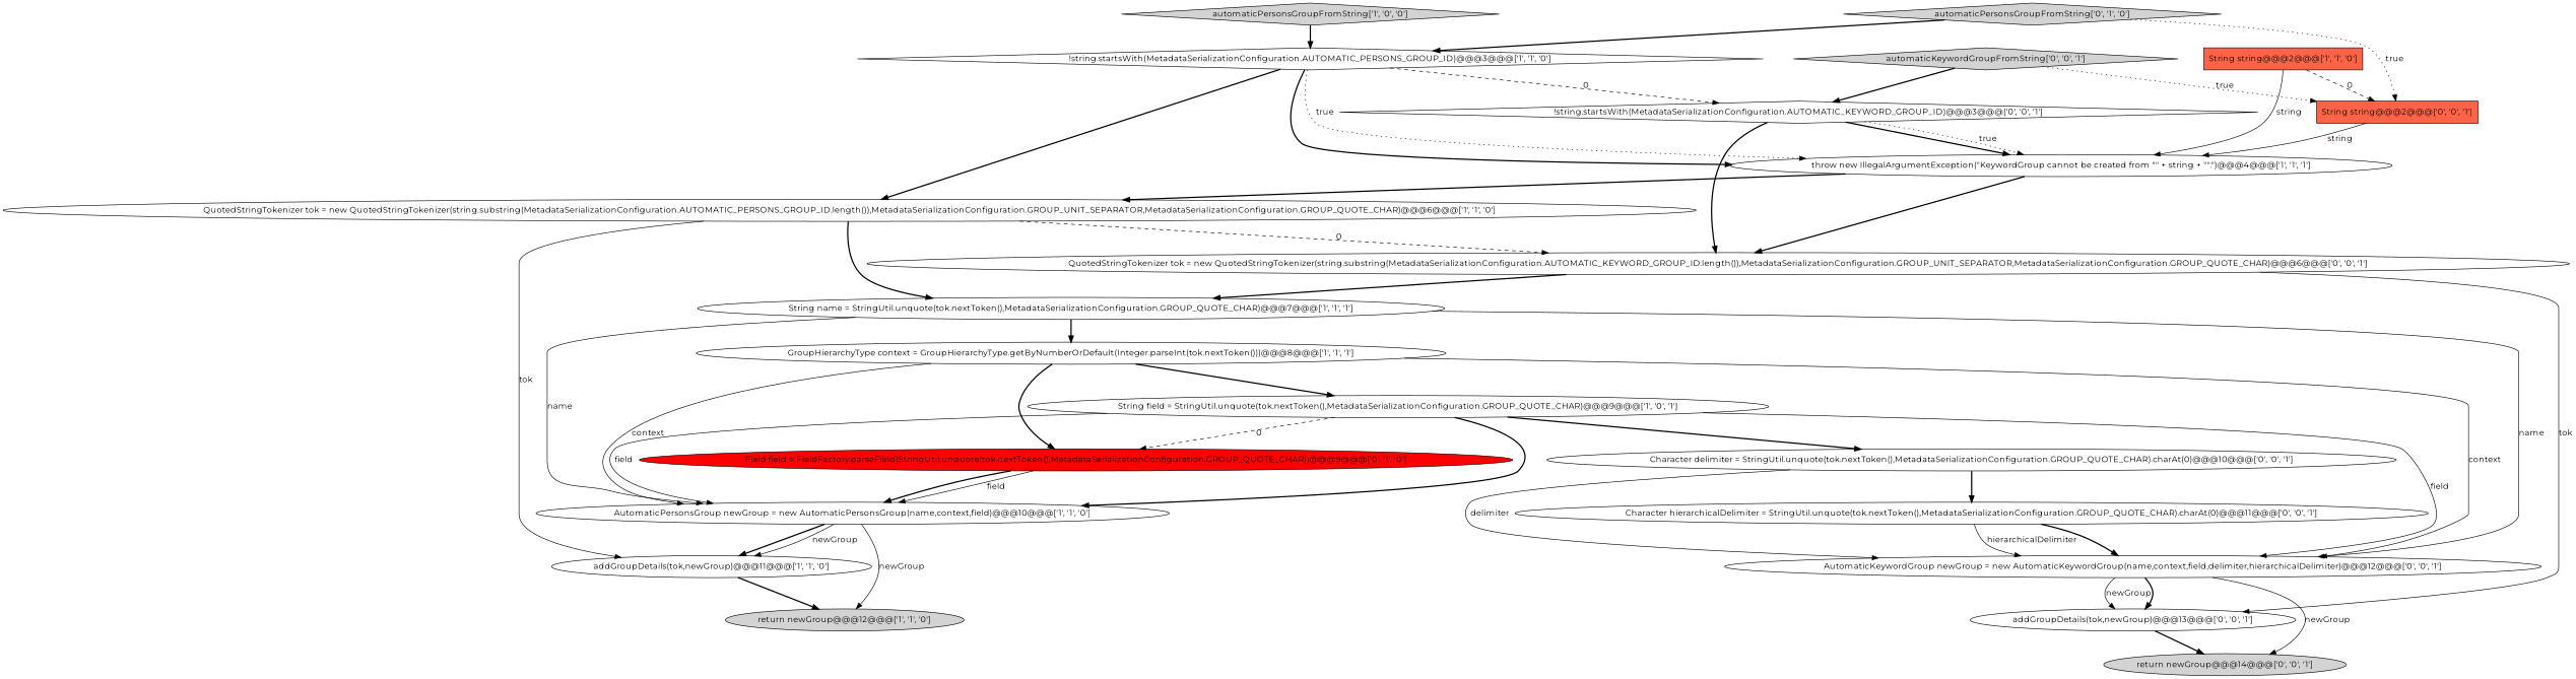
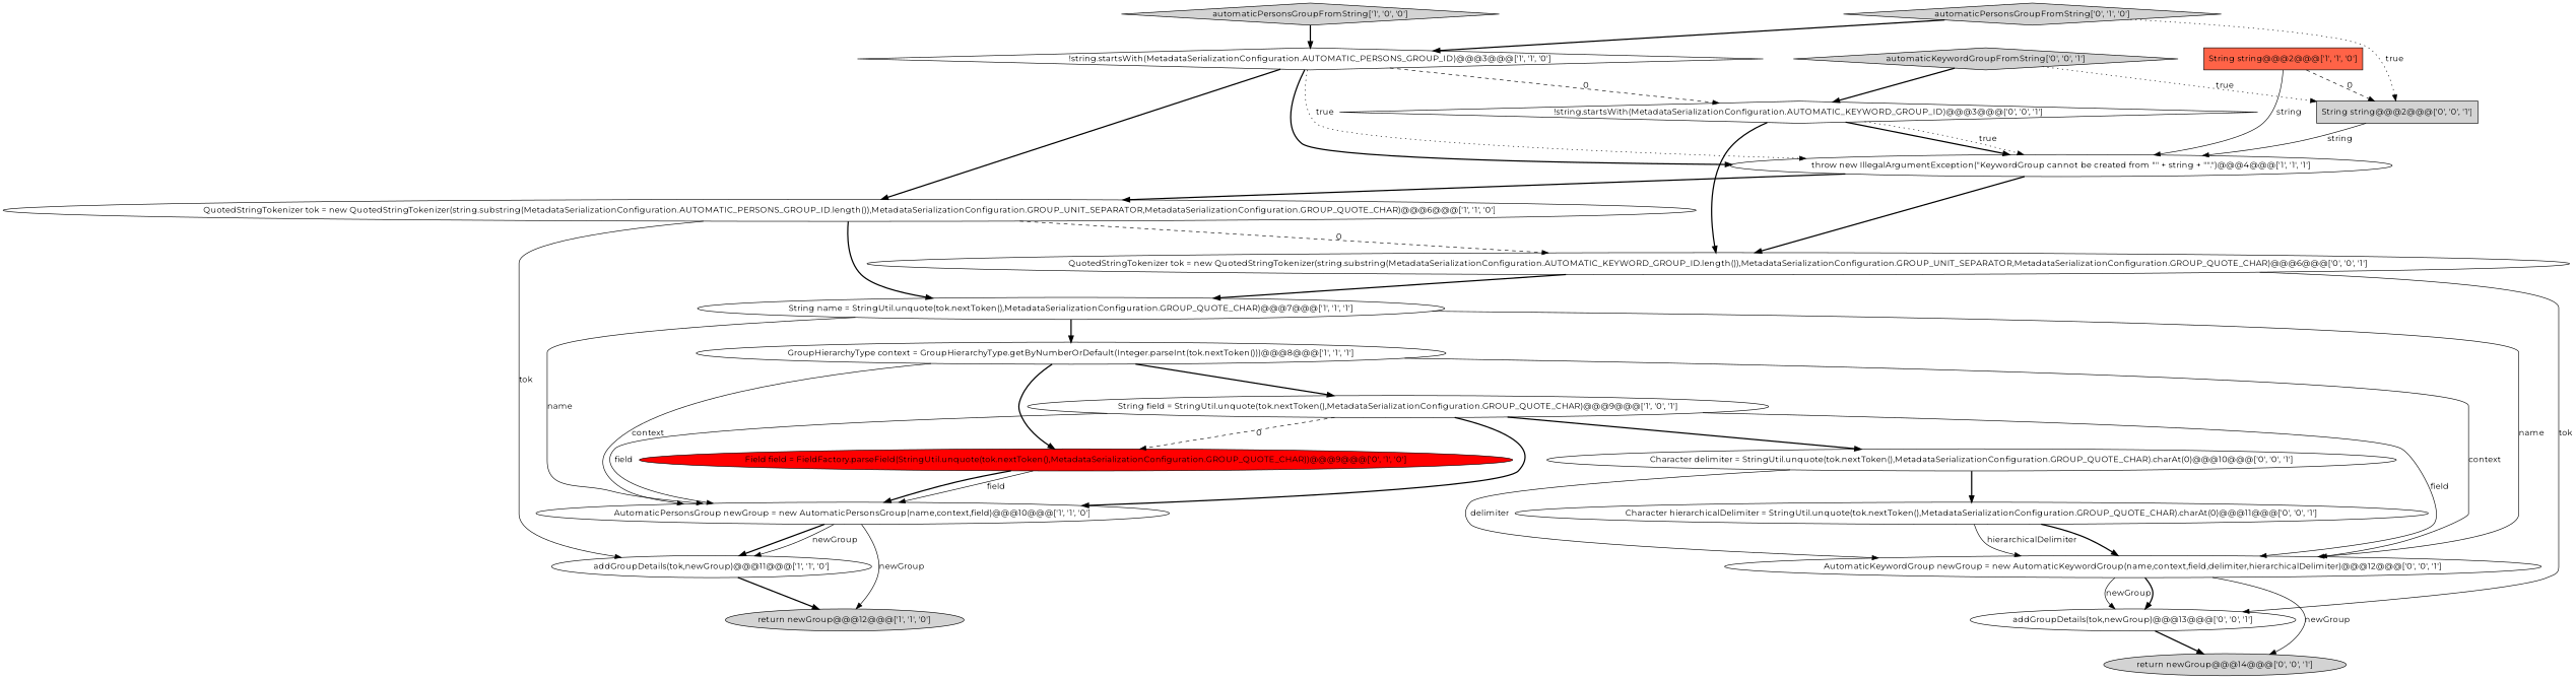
  digraph {
    fontname=Montserrat
    node [fillcolor=white fontname=Montserrat shape=ellipse style=filled]
    edge [fontname=Montserrat style=bold]
    n1 [label="QuotedStringTokenizer tok = new QuotedStringTokenizer(string.substring(MetadataSerializationConfiguration.AUTOMATIC_PERSONS_GROUP_ID.length()),MetadataSerializationConfiguration.GROUP_UNIT_SEPARATOR,MetadataSerializationConfiguration.GROUP_QUOTE_CHAR)@@@6@@@['1', '1', '0']"]
    n2 [label="QuotedStringTokenizer tok = new QuotedStringTokenizer(string.substring(MetadataSerializationConfiguration.AUTOMATIC_KEYWORD_GROUP_ID.length()),MetadataSerializationConfiguration.GROUP_UNIT_SEPARATOR,MetadataSerializationConfiguration.GROUP_QUOTE_CHAR)@@@6@@@['0', '0', '1']"]
    n3 [label="String name = StringUtil.unquote(tok.nextToken(),MetadataSerializationConfiguration.GROUP_QUOTE_CHAR)@@@7@@@['1', '1', '1']"]
    n4 [label="addGroupDetails(tok,newGroup)@@@11@@@['1', '1', '0']"]
    n5 [label="addGroupDetails(tok,newGroup)@@@13@@@['0', '0', '1']"]
    n6 [label="AutomaticPersonsGroup newGroup = new AutomaticPersonsGroup(name,context,field)@@@10@@@['1', '1', '0']"]
    n7 [label="AutomaticKeywordGroup newGroup = new AutomaticKeywordGroup(name,context,field,delimiter,hierarchicalDelimiter)@@@12@@@['0', '0', '1']"]
    n8 [label="GroupHierarchyType context = GroupHierarchyType.getByNumberOrDefault(Integer.parseInt(tok.nextToken()))@@@8@@@['1', '1', '1']"]
    n9 [fillcolor=lightgray label="return newGroup@@@12@@@['1', '1', '0']"]
    n10 [fillcolor=lightgray label="return newGroup@@@14@@@['0', '0', '1']"]
    n11 [label="String field = StringUtil.unquote(tok.nextToken(),MetadataSerializationConfiguration.GROUP_QUOTE_CHAR)@@@9@@@['1', '0', '1']"]
    n12 [label="Character delimiter = StringUtil.unquote(tok.nextToken(),MetadataSerializationConfiguration.GROUP_QUOTE_CHAR).charAt(0)@@@10@@@['0', '0', '1']"]
    n13 [fillcolor=red label="Field field = FieldFactory.parseField(StringUtil.unquote(tok.nextToken(),MetadataSerializationConfiguration.GROUP_QUOTE_CHAR))@@@9@@@['0', '1', '0']"]
    n14 [label="Character hierarchicalDelimiter = StringUtil.unquote(tok.nextToken(),MetadataSerializationConfiguration.GROUP_QUOTE_CHAR).charAt(0)@@@11@@@['0', '0', '1']"]
-   n15 [fillcolor=tomato label="String string@@@2@@@['0', '0', '1']" shape=box]
+   n15 [fillcolor=lightgray label="String string@@@2@@@['0', '0', '1']" shape=box]
    n16 [label="throw new IllegalArgumentException(\"KeywordGroup cannot be created from \"\" + string + \"\".\")@@@4@@@['1', '1', '1']"]
    n17 [label="!string.startsWith(MetadataSerializationConfiguration.AUTOMATIC_PERSONS_GROUP_ID)@@@3@@@['1', '1', '0']" shape=diamond]
    n18 [label="!string.startsWith(MetadataSerializationConfiguration.AUTOMATIC_KEYWORD_GROUP_ID)@@@3@@@['0', '0', '1']" shape=diamond]
    n19 [fillcolor=tomato label="String string@@@2@@@['1', '1', '0']" shape=box]
    n20 [fillcolor=lightgray label="automaticPersonsGroupFromString['0', '1', '0']" shape=diamond]
    n21 [fillcolor=lightgray label="automaticPersonsGroupFromString['1', '0', '0']" shape=diamond]
    n22 [fillcolor=lightgray label="automaticKeywordGroupFromString['0', '0', '1']" shape=diamond]
    n1 -> n2 [label=0 style=dashed]
    n1 -> n3
    n1 -> n4 [label=tok style=solid]
    n2 -> n3
    n2 -> n5 [label=tok style=solid]
    n3 -> n6 [label=name style=solid]
    n3 -> n7 [label=name style=solid]
    n3 -> n8
    n4 -> n9
    n5 -> n10
    n6 -> n4
    n6 -> n4 [label=newGroup style=solid]
    n6 -> n9 [label=newGroup style=solid]
    n7 -> n5 [label=newGroup style=solid]
    n7 -> n5
    n7 -> n10 [label=newGroup style=solid]
    n8 -> n6 [label=context style=solid]
    n8 -> n7 [label=context style=solid]
    n8 -> n11
    n8 -> n13
    n11 -> n6 [label=field style=solid]
    n11 -> n6
    n11 -> n7 [label=field style=solid]
    n11 -> n12
    n11 -> n13 [label=0 style=dashed]
    n12 -> n7 [label=delimiter style=solid]
    n12 -> n14
    n13 -> n6
    n13 -> n6 [label=field style=solid]
    n14 -> n7
    n14 -> n7 [label=hierarchicalDelimiter style=solid]
    n15 -> n16 [label=string style=solid]
    n16 -> n1
    n16 -> n2
    n17 -> n1
    n17 -> n16
    n17 -> n16 [label=true style=dotted]
    n17 -> n18 [label=0 style=dashed]
    n18 -> n2
    n18 -> n16
    n18 -> n16 [label=true style=dotted]
    n19 -> n15 [label=0 style=dashed]
    n19 -> n16 [label=string style=solid]
    n20 -> n15 [label=true style=dotted]
    n20 -> n17
    n21 -> n17
    n22 -> n15 [label=true style=dotted]
    n22 -> n18
  }
